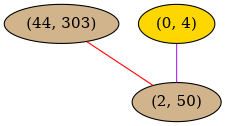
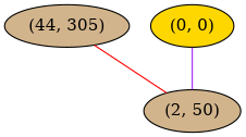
  graph {
    node [fillcolor=tan style=filled]
-   "(44, 303)"
+   "(44, 303)" [label="(44, 305)"]
    "(2, 50)"
-   "(0, 0)" [fillcolor=gold label="(0, 4)"]
+   "(0, 0)" [fillcolor=gold]
    "(44, 303)" -- "(2, 50)" [color=red weight=1]
    "(0, 0)" -- "(2, 50)" [color=purple weight=4]
  }
